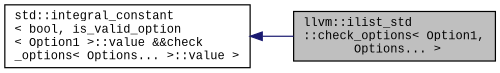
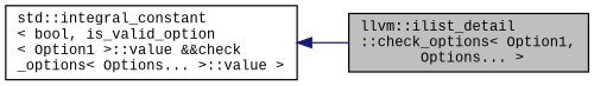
  digraph {
    rankdir=LR
    fontname="Liberation Mono"
    node [color=black fontname="Liberation Mono" fontsize=10 shape=box]
-   n1 [fillcolor=grey75 fontcolor=black height=0.2 label="llvm::ilist_std\l::check_options\< Option1,\l Options... \>" style=filled width=0.4]
+   n1 [fillcolor=grey75 fontcolor=black height=0.2 label="llvm::ilist_detail\l::check_options\< Option1,\l Options... \>" style=filled width=0.4]
    n2 [height=0.2 label="std::integral_constant\l\< bool, is_valid_option\l\< Option1 \>::value &&check\l_options\< Options... \>::value \>" width=0.4]
    n2 -> n1 [color=midnightblue dir=back fontname="Liberation Mono" fontsize=10 labelfontname=Helvetica labelfontsize=10 style=solid]
  }
